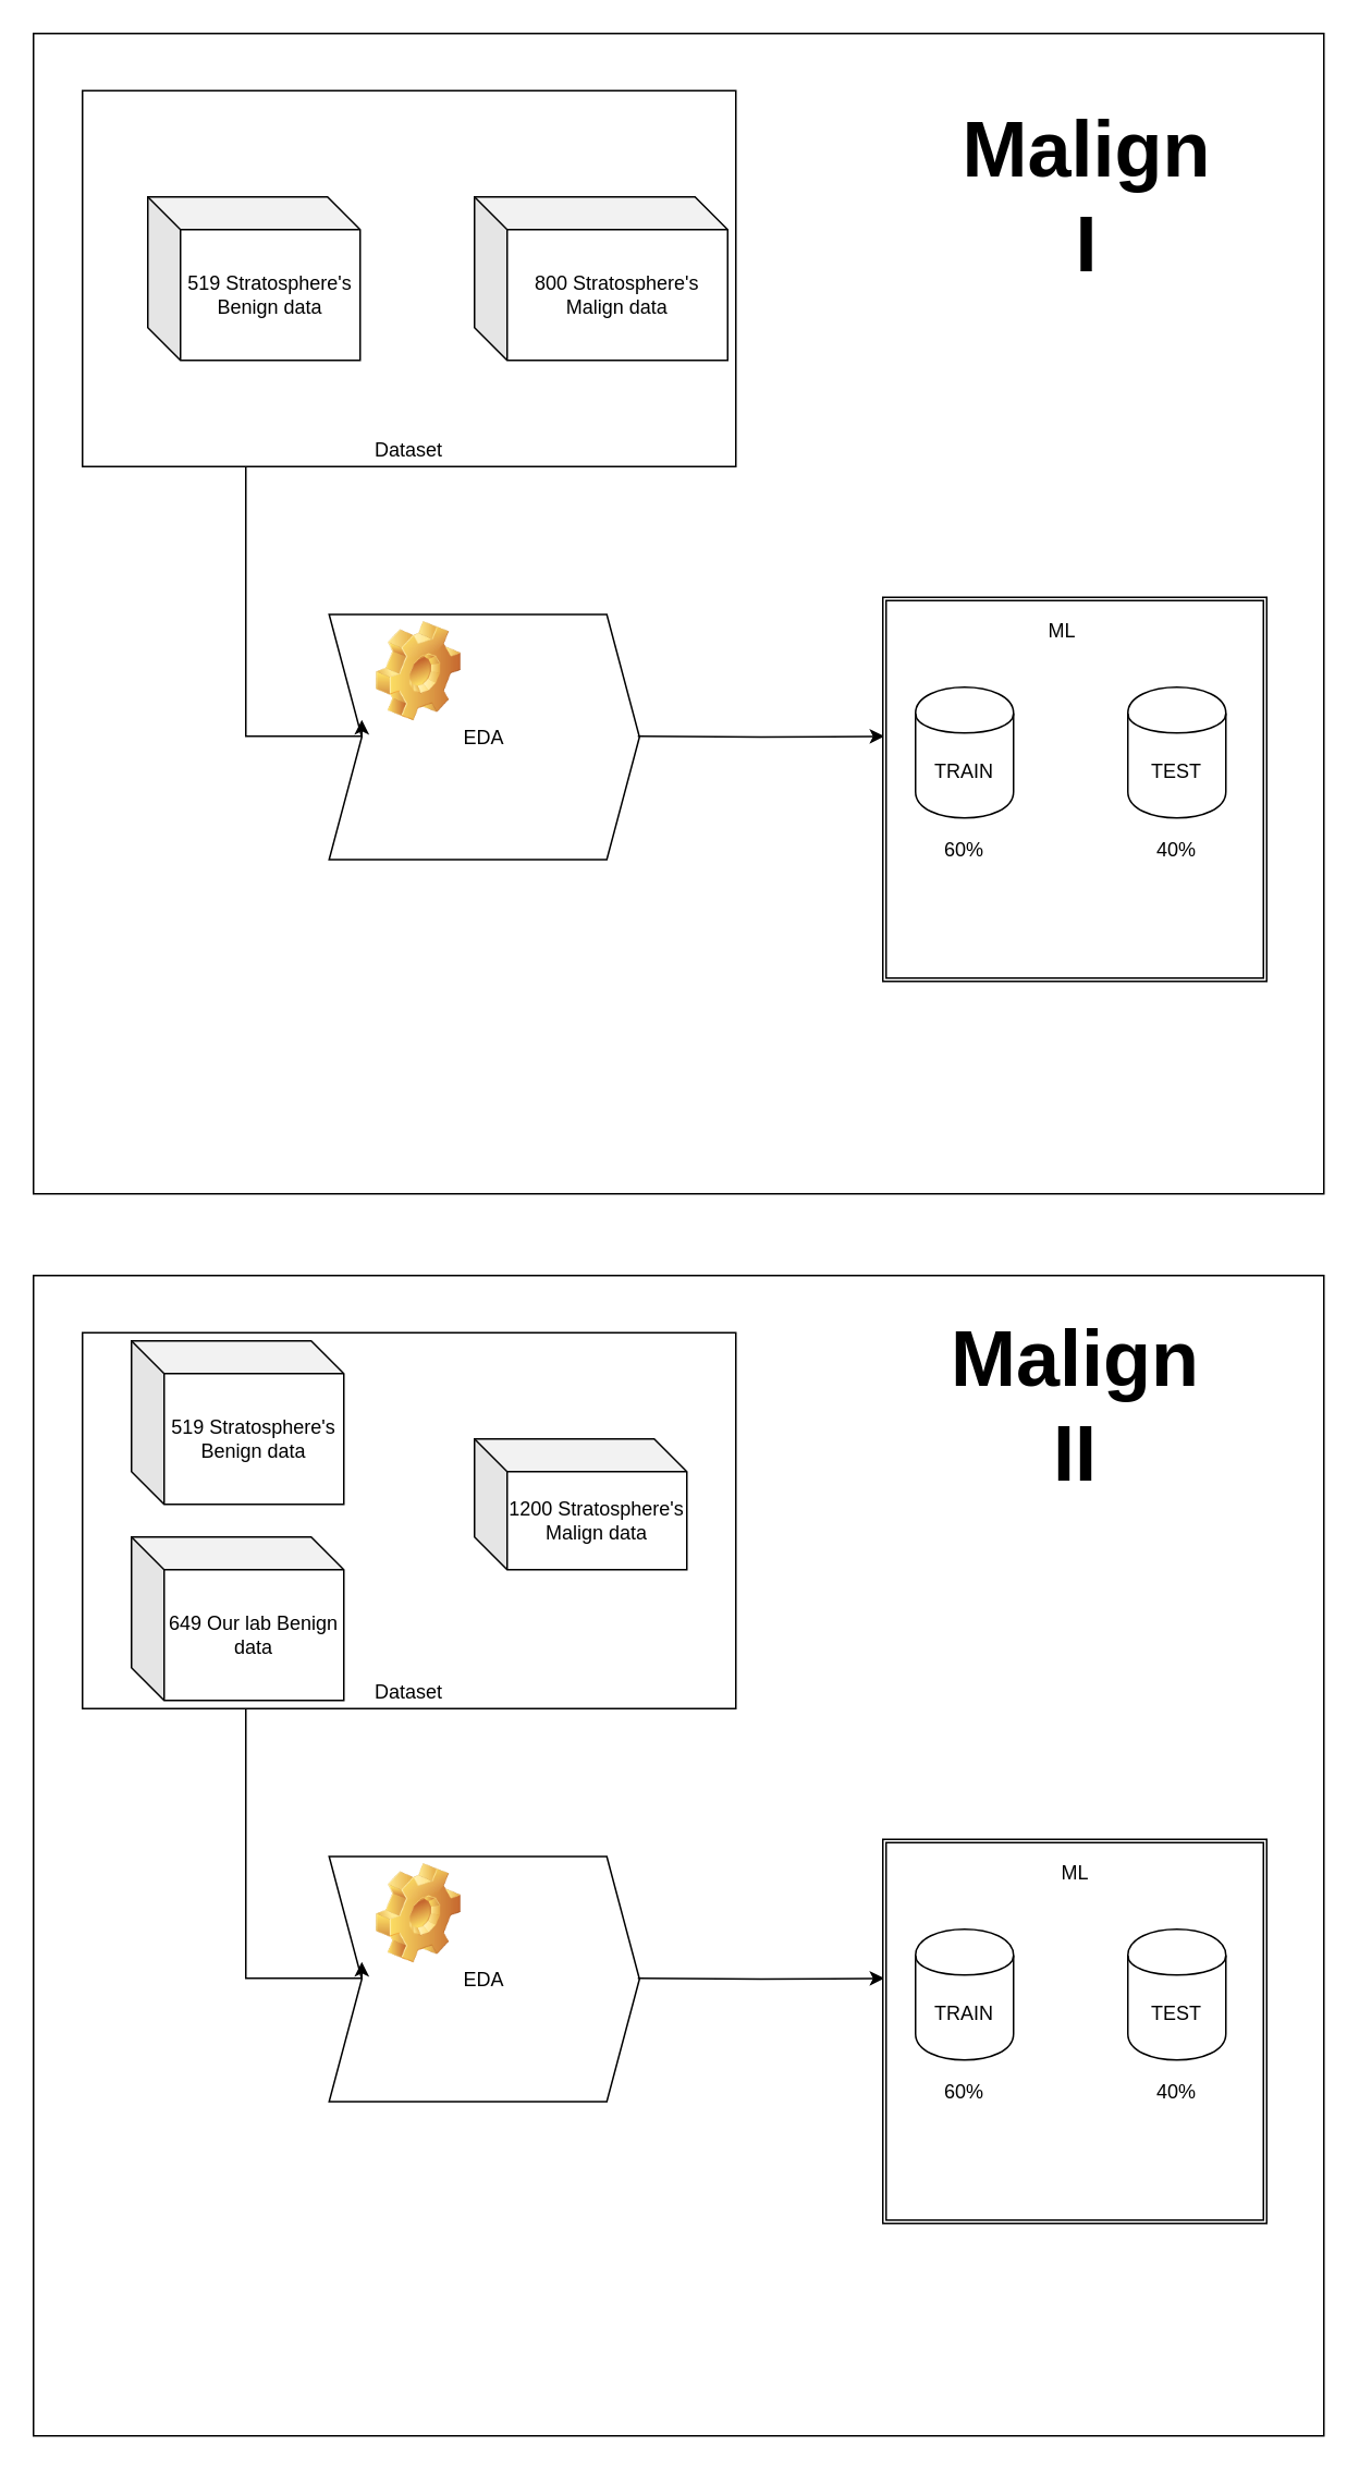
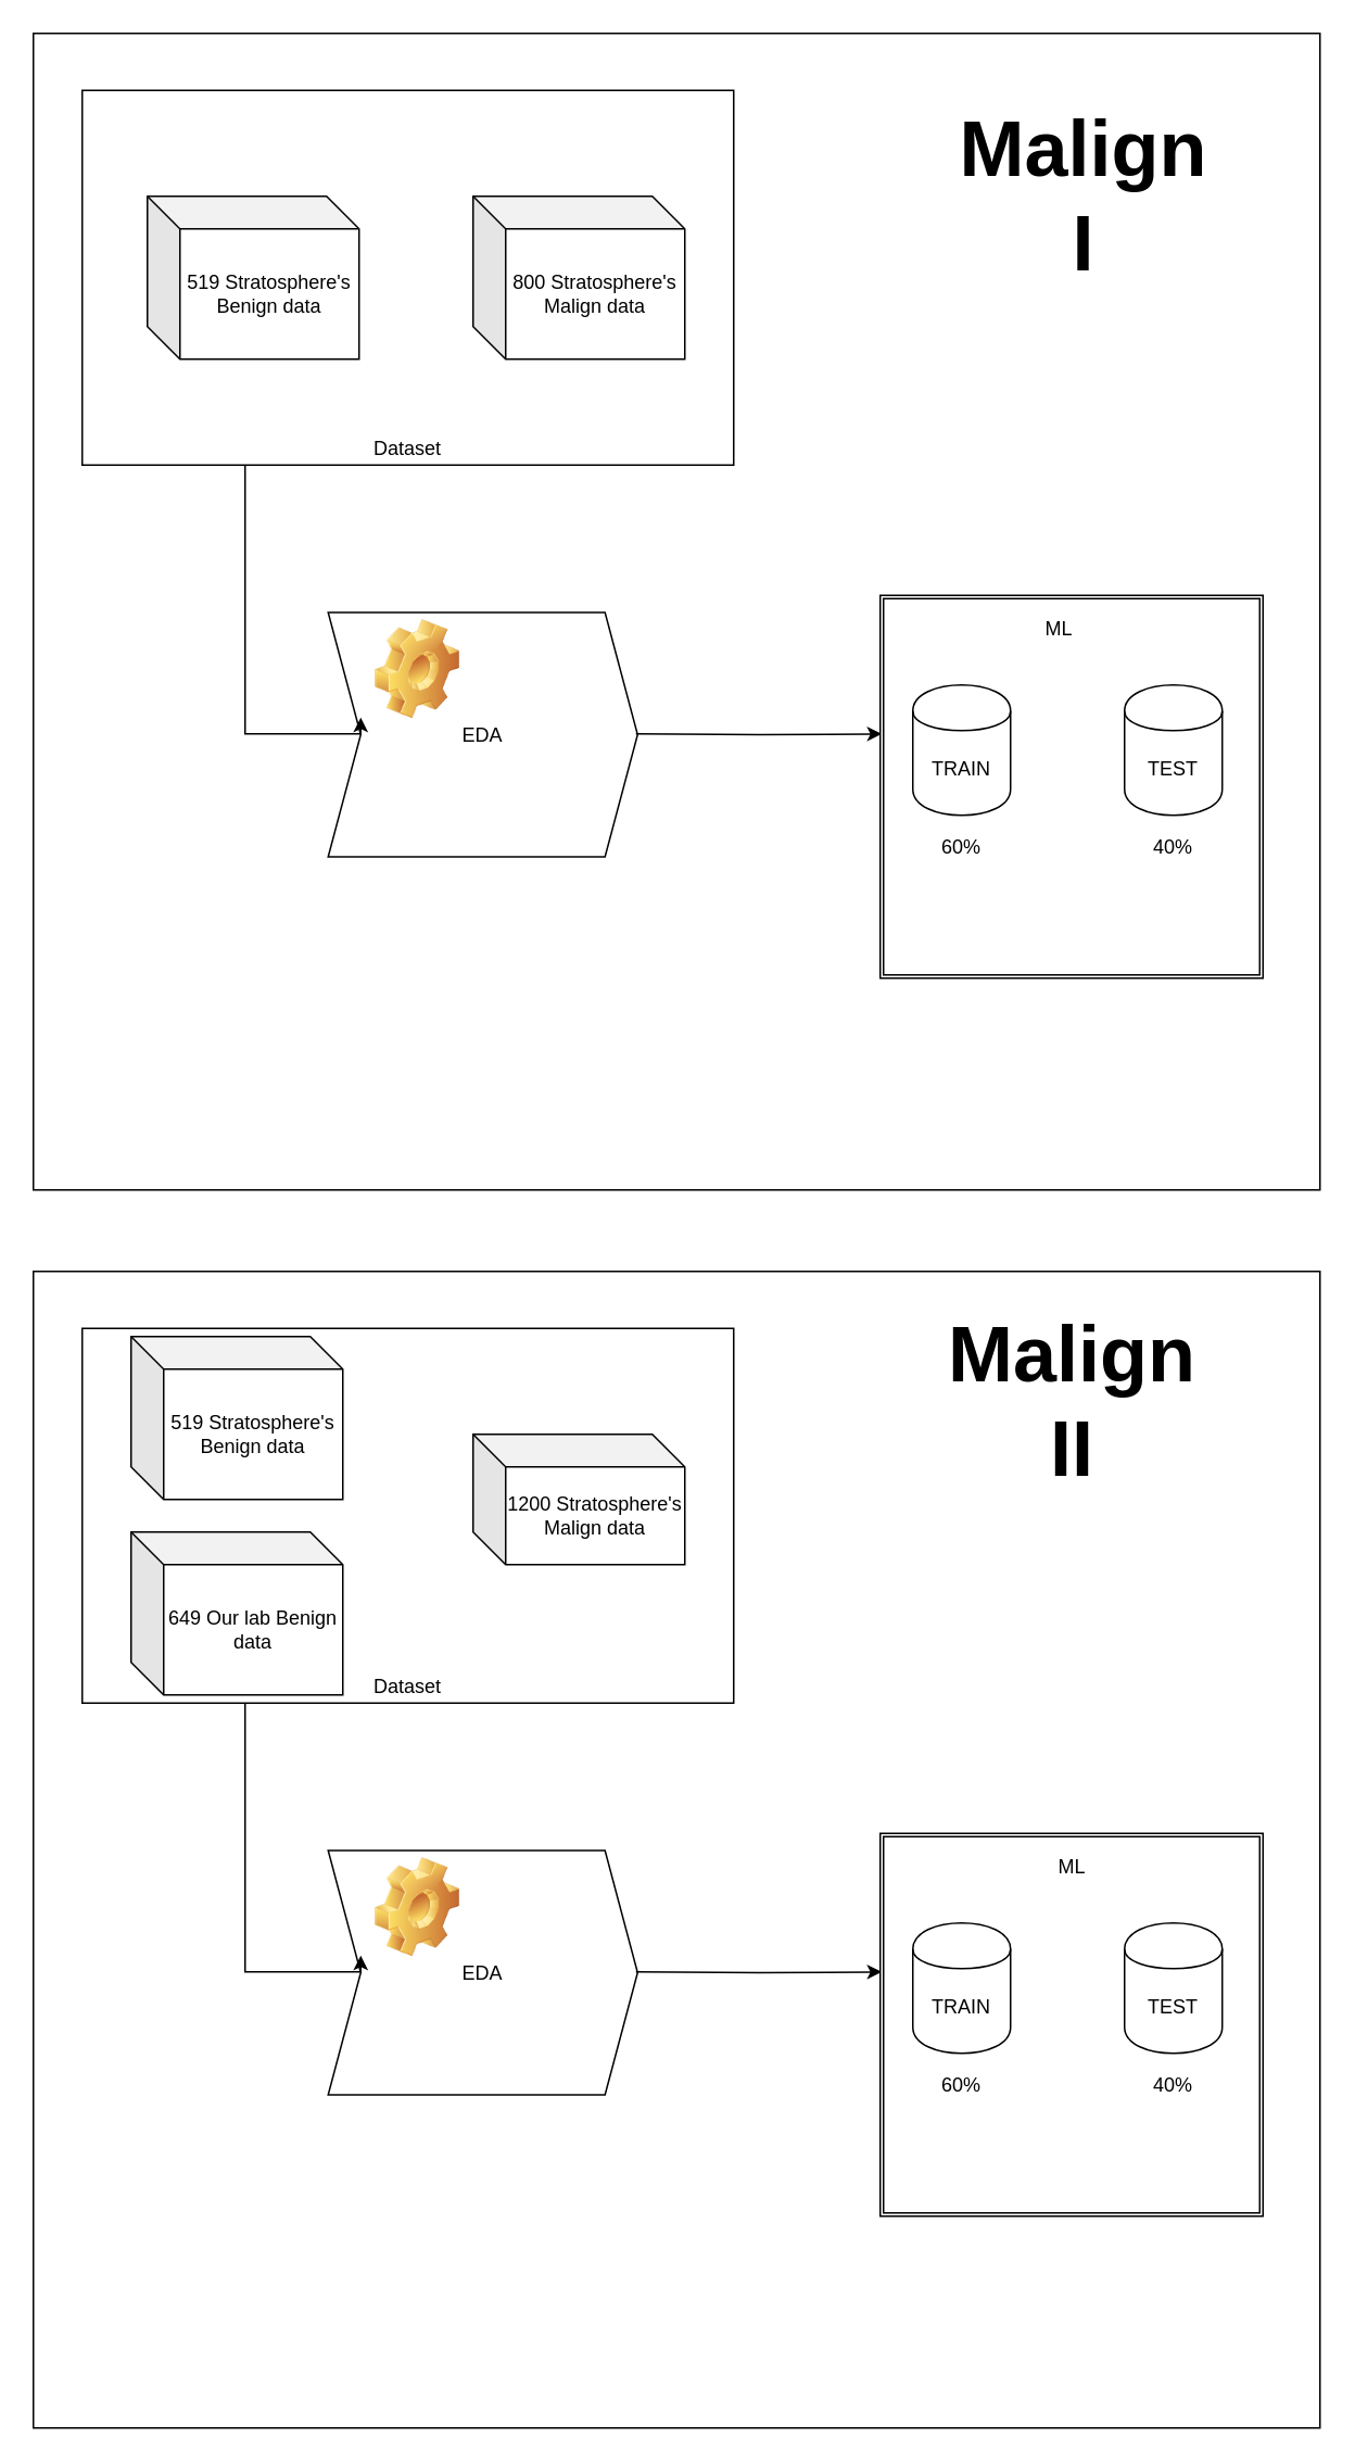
  <mxCell id="0" />
  <mxCell id="1" parent="0" />
  <mxCell id="2" value="" style="whiteSpace=wrap;html=1;" vertex="1" parent="1"><mxGeometry x="20" y="20" width="790" height="710" as="geometry" /></mxCell>
  <mxCell id="3" value="EDA" style="shape=step;perimeter=stepPerimeter;whiteSpace=wrap;html=1;fixedSize=1;" vertex="1" parent="1"><mxGeometry x="201" y="375.5" width="190" height="150" as="geometry" /></mxCell>
  <mxCell id="4" style="edgeStyle=orthogonalEdgeStyle;rounded=0;orthogonalLoop=1;jettySize=auto;html=1;exitX=0.25;exitY=1;exitDx=0;exitDy=0;" edge="1" parent="1" source="5"><mxGeometry relative="1" as="geometry"><mxPoint x="221" y="440" as="targetPoint" /><Array as="points"><mxPoint x="150" y="450" /><mxPoint x="221" y="450" /></Array></mxGeometry></mxCell>
  <mxCell id="5" value="" style="rounded=0;whiteSpace=wrap;html=1;" vertex="1" parent="1"><mxGeometry x="50" y="55" width="400" height="230" as="geometry" /></mxCell>
  <mxCell id="6" value="519 Stratosphere's Benign data" style="shape=cube;whiteSpace=wrap;html=1;boundedLbl=1;backgroundOutline=1;darkOpacity=0.05;darkOpacity2=0.1;" vertex="1" parent="1"><mxGeometry x="90" y="120" width="130" height="100" as="geometry" /></mxCell>
- <mxCell id="7" value="800 Stratosphere's Malign data" style="shape=cube;whiteSpace=wrap;html=1;boundedLbl=1;backgroundOutline=1;darkOpacity=0.05;darkOpacity2=0.1;" vertex="1" parent="1"><mxGeometry x="290" y="120" width="155" height="100" as="geometry" /></mxCell>
+ <mxCell id="7" value="800 Stratosphere's Malign data" style="shape=cube;whiteSpace=wrap;html=1;boundedLbl=1;backgroundOutline=1;darkOpacity=0.05;darkOpacity2=0.1;" vertex="1" parent="1"><mxGeometry x="290" y="120" width="130" height="100" as="geometry" /></mxCell>
  <mxCell id="8" value="Dataset" style="text;html=1;strokeColor=none;fillColor=none;align=center;verticalAlign=middle;whiteSpace=wrap;rounded=0;" vertex="1" parent="1"><mxGeometry x="230" y="265" width="40" height="20" as="geometry" /></mxCell>
  <mxCell id="9" style="edgeStyle=orthogonalEdgeStyle;rounded=0;orthogonalLoop=1;jettySize=auto;html=1;exitX=1;exitY=0.5;exitDx=0;exitDy=0;entryX=0.004;entryY=0.362;entryDx=0;entryDy=0;entryPerimeter=0;" edge="1" parent="1" target="11"><mxGeometry relative="1" as="geometry"><mxPoint x="390" y="450" as="sourcePoint" /></mxGeometry></mxCell>
  <mxCell id="10" value="" style="shape=image;html=1;verticalLabelPosition=bottom;labelBackgroundColor=#ffffff;verticalAlign=top;imageAspect=1;aspect=fixed;image=img/clipart/Gear_128x128.png" vertex="1" parent="1"><mxGeometry x="230" y="380" width="52" height="61" as="geometry" /></mxCell>
  <mxCell id="11" value="" style="shape=ext;double=1;whiteSpace=wrap;html=1;aspect=fixed;" vertex="1" parent="1"><mxGeometry x="540" y="365" width="235" height="235" as="geometry" /></mxCell>
  <mxCell id="12" value="TRAIN" style="shape=cylinder;whiteSpace=wrap;html=1;boundedLbl=1;backgroundOutline=1;" vertex="1" parent="1"><mxGeometry x="560" y="420" width="60" height="80" as="geometry" /></mxCell>
  <mxCell id="13" value="TEST" style="shape=cylinder;whiteSpace=wrap;html=1;boundedLbl=1;backgroundOutline=1;" vertex="1" parent="1"><mxGeometry x="690" y="420" width="60" height="80" as="geometry" /></mxCell>
  <mxCell id="14" value="60%" style="text;html=1;strokeColor=none;fillColor=none;align=center;verticalAlign=middle;whiteSpace=wrap;rounded=0;" vertex="1" parent="1"><mxGeometry x="570" y="510" width="40" height="20" as="geometry" /></mxCell>
  <mxCell id="15" value="40%" style="text;html=1;strokeColor=none;fillColor=none;align=center;verticalAlign=middle;whiteSpace=wrap;rounded=0;" vertex="1" parent="1"><mxGeometry x="700" y="510" width="40" height="20" as="geometry" /></mxCell>
  <mxCell id="16" value="" style="whiteSpace=wrap;html=1;" vertex="1" parent="1"><mxGeometry x="20" y="780" width="790" height="710" as="geometry" /></mxCell>
  <mxCell id="17" value="EDA" style="shape=step;perimeter=stepPerimeter;whiteSpace=wrap;html=1;fixedSize=1;" vertex="1" parent="1"><mxGeometry x="201" y="1135.5" width="190" height="150" as="geometry" /></mxCell>
  <mxCell id="18" style="edgeStyle=orthogonalEdgeStyle;rounded=0;orthogonalLoop=1;jettySize=auto;html=1;exitX=0.25;exitY=1;exitDx=0;exitDy=0;" edge="1" parent="1" source="19"><mxGeometry relative="1" as="geometry"><mxPoint x="221" y="1200" as="targetPoint" /><Array as="points"><mxPoint x="150" y="1210" /><mxPoint x="221" y="1210" /></Array></mxGeometry></mxCell>
  <mxCell id="19" value="" style="rounded=0;whiteSpace=wrap;html=1;" vertex="1" parent="1"><mxGeometry x="50" y="815" width="400" height="230" as="geometry" /></mxCell>
  <mxCell id="20" value="519 Stratosphere's Benign data" style="shape=cube;whiteSpace=wrap;html=1;boundedLbl=1;backgroundOutline=1;darkOpacity=0.05;darkOpacity2=0.1;" vertex="1" parent="1"><mxGeometry x="80" y="820" width="130" height="100" as="geometry" /></mxCell>
  <mxCell id="21" value="1200 Stratosphere's Malign data" style="shape=cube;whiteSpace=wrap;html=1;boundedLbl=1;backgroundOutline=1;darkOpacity=0.05;darkOpacity2=0.1;" vertex="1" parent="1"><mxGeometry x="290" y="880" width="130" height="80" as="geometry" /></mxCell>
  <mxCell id="22" value="Dataset" style="text;html=1;strokeColor=none;fillColor=none;align=center;verticalAlign=middle;whiteSpace=wrap;rounded=0;" vertex="1" parent="1"><mxGeometry x="230" y="1025" width="40" height="20" as="geometry" /></mxCell>
  <mxCell id="23" style="edgeStyle=orthogonalEdgeStyle;rounded=0;orthogonalLoop=1;jettySize=auto;html=1;exitX=1;exitY=0.5;exitDx=0;exitDy=0;entryX=0.004;entryY=0.362;entryDx=0;entryDy=0;entryPerimeter=0;" edge="1" parent="1" target="25"><mxGeometry relative="1" as="geometry"><mxPoint x="390" y="1210" as="sourcePoint" /></mxGeometry></mxCell>
  <mxCell id="24" value="" style="shape=image;html=1;verticalLabelPosition=bottom;labelBackgroundColor=#ffffff;verticalAlign=top;imageAspect=1;aspect=fixed;image=img/clipart/Gear_128x128.png" vertex="1" parent="1"><mxGeometry x="230" y="1140" width="52" height="61" as="geometry" /></mxCell>
  <mxCell id="25" value="" style="shape=ext;double=1;whiteSpace=wrap;html=1;aspect=fixed;" vertex="1" parent="1"><mxGeometry x="540" y="1125" width="235" height="235" as="geometry" /></mxCell>
  <mxCell id="26" value="TRAIN" style="shape=cylinder;whiteSpace=wrap;html=1;boundedLbl=1;backgroundOutline=1;" vertex="1" parent="1"><mxGeometry x="560" y="1180" width="60" height="80" as="geometry" /></mxCell>
  <mxCell id="27" value="TEST" style="shape=cylinder;whiteSpace=wrap;html=1;boundedLbl=1;backgroundOutline=1;" vertex="1" parent="1"><mxGeometry x="690" y="1180" width="60" height="80" as="geometry" /></mxCell>
  <mxCell id="28" value="60%" style="text;html=1;strokeColor=none;fillColor=none;align=center;verticalAlign=middle;whiteSpace=wrap;rounded=0;" vertex="1" parent="1"><mxGeometry x="570" y="1270" width="40" height="20" as="geometry" /></mxCell>
  <mxCell id="29" value="40%" style="text;html=1;strokeColor=none;fillColor=none;align=center;verticalAlign=middle;whiteSpace=wrap;rounded=0;" vertex="1" parent="1"><mxGeometry x="700" y="1270" width="40" height="20" as="geometry" /></mxCell>
  <mxCell id="30" value="649 Our lab Benign data" style="shape=cube;whiteSpace=wrap;html=1;boundedLbl=1;backgroundOutline=1;darkOpacity=0.05;darkOpacity2=0.1;" vertex="1" parent="1"><mxGeometry x="80" y="940" width="130" height="100" as="geometry" /></mxCell>
  <mxCell id="31" value="ML" style="text;html=1;strokeColor=none;fillColor=none;align=center;verticalAlign=middle;whiteSpace=wrap;rounded=0;" vertex="1" parent="1"><mxGeometry x="630" y="375.5" width="40" height="20" as="geometry" /></mxCell>
  <mxCell id="32" value="ML" style="text;html=1;strokeColor=none;fillColor=none;align=center;verticalAlign=middle;whiteSpace=wrap;rounded=0;" vertex="1" parent="1"><mxGeometry x="637.5" y="1135.5" width="40" height="20" as="geometry" /></mxCell>
  <mxCell id="33" value="&lt;b&gt;&lt;font style=&quot;font-size: 48px&quot;&gt;Malign I&lt;/font&gt;&lt;/b&gt;" style="text;html=1;strokeColor=none;fillColor=none;align=center;verticalAlign=middle;whiteSpace=wrap;rounded=0;" vertex="1" parent="1"><mxGeometry x="620" y="110" width="90" height="20" as="geometry" /></mxCell>
  <mxCell id="34" value="&lt;b&gt;&lt;font style=&quot;font-size: 48px&quot;&gt;Malign II&lt;/font&gt;&lt;/b&gt;" style="text;html=1;strokeColor=none;fillColor=none;align=center;verticalAlign=middle;whiteSpace=wrap;rounded=0;" vertex="1" parent="1"><mxGeometry x="612.5" y="850" width="90" height="20" as="geometry" /></mxCell>
